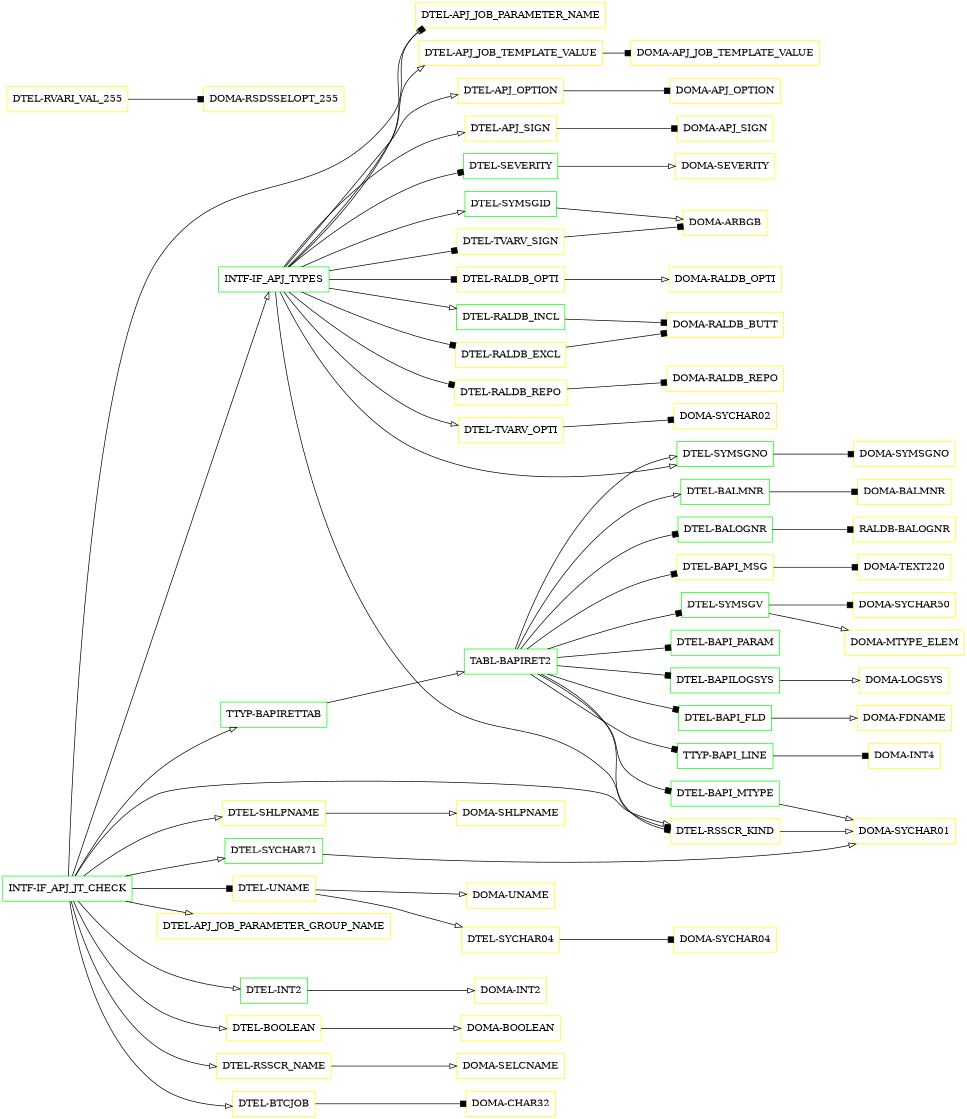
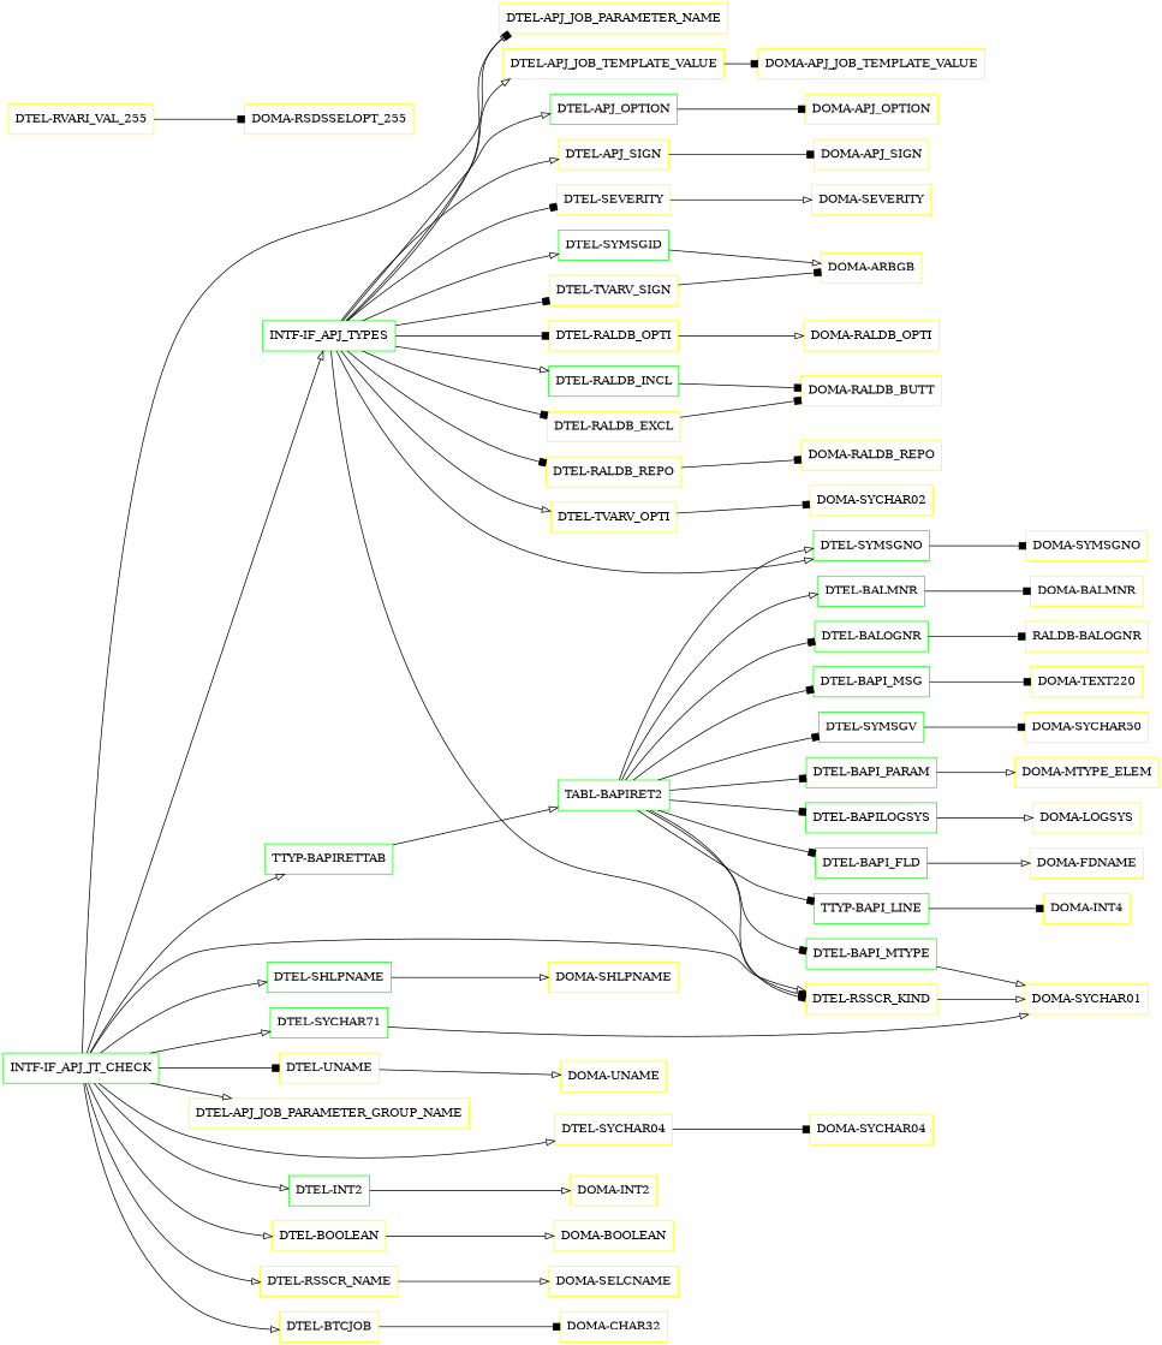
  digraph {
    rankdir=LR
    node [color=yellow shape=box]
    edge [arrowhead=onormal]
    "INTF-IF_APJ_JT_CHECK" [color=green]
    "INTF-IF_APJ_TYPES" [color=green]
    "DTEL-RSSCR_KIND"
    "DTEL-APJ_JOB_PARAMETER_NAME"
    "DTEL-UNAME"
    "TTYP-BAPIRETTAB" [color=green]
-   "DTEL-SHLPNAME"
+   "DTEL-SHLPNAME" [color=green]
    "DTEL-INT2" [color=green]
    "DTEL-APJ_JOB_PARAMETER_GROUP_NAME"
    "DTEL-SYCHAR04"
    n11 [color=green label="DTEL-SYCHAR71"]
    "DTEL-BOOLEAN"
    "DTEL-RSSCR_NAME"
    "DTEL-BTCJOB"
    "DTEL-TVARV_OPTI"
    "DTEL-TVARV_SIGN"
    "DTEL-SYMSGNO" [color=green]
    "DTEL-SYMSGID" [color=green]
    "DTEL-APJ_JOB_TEMPLATE_VALUE"
-   "DTEL-APJ_OPTION"
+   "DTEL-APJ_OPTION" [color=green]
    "DTEL-APJ_SIGN"
-   "DTEL-SEVERITY" [color=green]
+   "DTEL-SEVERITY"
    "DTEL-RALDB_OPTI"
    "DTEL-RALDB_INCL" [color=green]
    "DTEL-RALDB_EXCL"
    "DTEL-RALDB_REPO"
    "DOMA-SYCHAR01"
    "DOMA-UNAME"
    "TABL-BAPIRET2" [color=green]
    "DOMA-SHLPNAME"
    "DOMA-INT2"
    "DOMA-SYCHAR04"
    "DOMA-BOOLEAN"
    "DOMA-SELCNAME"
    "DOMA-CHAR32"
    "DTEL-RVARI_VAL_255"
    "DOMA-RSDSSELOPT_255"
    "DOMA-SYCHAR02"
    "DOMA-ARBGB"
    "DOMA-SYMSGNO"
    "DOMA-APJ_JOB_TEMPLATE_VALUE"
    "DOMA-APJ_OPTION"
    "DOMA-APJ_SIGN"
    "DOMA-SEVERITY"
    "DOMA-RALDB_OPTI"
    "DOMA-RALDB_BUTT"
    "DOMA-RALDB_REPO"
    "DTEL-BAPILOGSYS" [color=green]
    "DTEL-BAPI_FLD" [color=green]
    n50 [color=green label="TTYP-BAPI_LINE"]
    "DTEL-BAPI_PARAM" [color=green]
    "DTEL-SYMSGV" [color=green]
    "DTEL-BALMNR" [color=green]
    "DTEL-BALOGNR" [color=green]
-   "DTEL-BAPI_MSG"
+   "DTEL-BAPI_MSG" [color=green]
    "DTEL-BAPI_MTYPE" [color=green]
    "DOMA-LOGSYS"
    "DOMA-FDNAME"
    "DOMA-INT4"
    n60 [label="DOMA-MTYPE_ELEM"]
    "DOMA-SYCHAR50"
    "DOMA-BALMNR"
    n63 [label="RALDB-BALOGNR"]
    "DOMA-TEXT220"
    "INTF-IF_APJ_JT_CHECK" -> "INTF-IF_APJ_TYPES"
    "INTF-IF_APJ_JT_CHECK" -> "DTEL-RSSCR_KIND"
    "INTF-IF_APJ_JT_CHECK" -> "DTEL-APJ_JOB_PARAMETER_NAME" [arrowhead=box]
    "INTF-IF_APJ_JT_CHECK" -> "DTEL-UNAME" [arrowhead=box]
    "INTF-IF_APJ_JT_CHECK" -> "TTYP-BAPIRETTAB"
    "INTF-IF_APJ_JT_CHECK" -> "DTEL-SHLPNAME"
    "INTF-IF_APJ_JT_CHECK" -> "DTEL-INT2"
    "INTF-IF_APJ_JT_CHECK" -> "DTEL-APJ_JOB_PARAMETER_GROUP_NAME"
-   "DTEL-UNAME" -> "DTEL-SYCHAR04"
+   "INTF-IF_APJ_JT_CHECK" -> "DTEL-SYCHAR04"
    "INTF-IF_APJ_JT_CHECK" -> n11
    "INTF-IF_APJ_JT_CHECK" -> "DTEL-BOOLEAN"
    "INTF-IF_APJ_JT_CHECK" -> "DTEL-RSSCR_NAME"
    "INTF-IF_APJ_JT_CHECK" -> "DTEL-BTCJOB"
    "INTF-IF_APJ_TYPES" -> "DTEL-RSSCR_KIND" [arrowhead=box]
    "INTF-IF_APJ_TYPES" -> "DTEL-APJ_JOB_PARAMETER_NAME"
    "INTF-IF_APJ_TYPES" -> "DTEL-TVARV_OPTI"
    "INTF-IF_APJ_TYPES" -> "DTEL-TVARV_SIGN" [arrowhead=box]
    "INTF-IF_APJ_TYPES" -> "DTEL-SYMSGNO"
    "INTF-IF_APJ_TYPES" -> "DTEL-SYMSGID"
    "INTF-IF_APJ_TYPES" -> "DTEL-APJ_JOB_TEMPLATE_VALUE"
    "INTF-IF_APJ_TYPES" -> "DTEL-APJ_OPTION"
    "INTF-IF_APJ_TYPES" -> "DTEL-APJ_SIGN"
    "INTF-IF_APJ_TYPES" -> "DTEL-SEVERITY" [arrowhead=box]
    "INTF-IF_APJ_TYPES" -> "DTEL-RALDB_OPTI" [arrowhead=box]
    "INTF-IF_APJ_TYPES" -> "DTEL-RALDB_INCL"
    "INTF-IF_APJ_TYPES" -> "DTEL-RALDB_EXCL" [arrowhead=box]
    "INTF-IF_APJ_TYPES" -> "DTEL-RALDB_REPO" [arrowhead=box]
    "DTEL-RSSCR_KIND" -> "DOMA-SYCHAR01"
    "DTEL-UNAME" -> "DOMA-UNAME"
    "TTYP-BAPIRETTAB" -> "TABL-BAPIRET2"
    "DTEL-SHLPNAME" -> "DOMA-SHLPNAME"
    "DTEL-INT2" -> "DOMA-INT2"
    "DTEL-SYCHAR04" -> "DOMA-SYCHAR04" [arrowhead=box]
    n11 -> "DOMA-SYCHAR01"
    "DTEL-BOOLEAN" -> "DOMA-BOOLEAN"
    "DTEL-RSSCR_NAME" -> "DOMA-SELCNAME"
    "DTEL-BTCJOB" -> "DOMA-CHAR32" [arrowhead=box]
    "DTEL-TVARV_OPTI" -> "DOMA-SYCHAR02" [arrowhead=box]
    "DTEL-TVARV_SIGN" -> "DOMA-ARBGB" [arrowhead=box]
    "DTEL-SYMSGNO" -> "DOMA-SYMSGNO" [arrowhead=box]
    "DTEL-SYMSGID" -> "DOMA-ARBGB"
    "DTEL-APJ_JOB_TEMPLATE_VALUE" -> "DOMA-APJ_JOB_TEMPLATE_VALUE" [arrowhead=box]
    "DTEL-APJ_OPTION" -> "DOMA-APJ_OPTION" [arrowhead=box]
    "DTEL-APJ_SIGN" -> "DOMA-APJ_SIGN" [arrowhead=box]
    "DTEL-SEVERITY" -> "DOMA-SEVERITY"
    "DTEL-RALDB_OPTI" -> "DOMA-RALDB_OPTI"
    "DTEL-RALDB_INCL" -> "DOMA-RALDB_BUTT" [arrowhead=box]
    "DTEL-RALDB_EXCL" -> "DOMA-RALDB_BUTT" [arrowhead=box]
    "DTEL-RALDB_REPO" -> "DOMA-RALDB_REPO" [arrowhead=box]
    "TABL-BAPIRET2" -> "DTEL-RSSCR_KIND" [arrowhead=box]
    "TABL-BAPIRET2" -> "DTEL-SYMSGNO"
    "TABL-BAPIRET2" -> "DTEL-BAPILOGSYS" [arrowhead=box]
    "TABL-BAPIRET2" -> "DTEL-BAPI_FLD" [arrowhead=box]
    "TABL-BAPIRET2" -> n50 [arrowhead=box]
    "TABL-BAPIRET2" -> "DTEL-BAPI_PARAM" [arrowhead=box]
    "TABL-BAPIRET2" -> "DTEL-SYMSGV" [arrowhead=box]
    "TABL-BAPIRET2" -> "DTEL-BALMNR"
    "TABL-BAPIRET2" -> "DTEL-BALOGNR" [arrowhead=box]
    "TABL-BAPIRET2" -> "DTEL-BAPI_MSG" [arrowhead=box]
    "TABL-BAPIRET2" -> "DTEL-BAPI_MTYPE" [arrowhead=box]
    "DTEL-RVARI_VAL_255" -> "DOMA-RSDSSELOPT_255" [arrowhead=box]
    "DTEL-BAPILOGSYS" -> "DOMA-LOGSYS"
    "DTEL-BAPI_FLD" -> "DOMA-FDNAME"
    n50 -> "DOMA-INT4" [arrowhead=box]
-   "DTEL-SYMSGV" -> n60
+   "DTEL-BAPI_PARAM" -> n60
    "DTEL-SYMSGV" -> "DOMA-SYCHAR50" [arrowhead=box]
    "DTEL-BALMNR" -> "DOMA-BALMNR" [arrowhead=box]
    "DTEL-BALOGNR" -> n63 [arrowhead=box]
    "DTEL-BAPI_MSG" -> "DOMA-TEXT220" [arrowhead=box]
    "DTEL-BAPI_MTYPE" -> "DOMA-SYCHAR01"
  }
